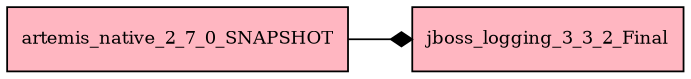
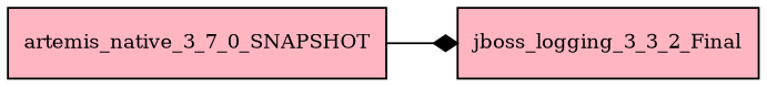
  digraph {
    rankdir=LR
    node [fontsize=10.0 shape=box style=filled fillcolor=lightpink]
-   artemis_native_2_7_0_SNAPSHOT
+   artemis_native_2_7_0_SNAPSHOT [label=artemis_native_3_7_0_SNAPSHOT]
    jboss_logging_3_3_2_Final
    artemis_native_2_7_0_SNAPSHOT -> jboss_logging_3_3_2_Final [arrowhead=diamond]
  }
